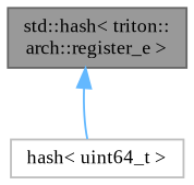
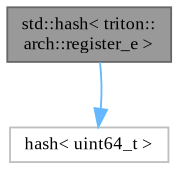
  digraph {
    fontname="Liberation Serif"
    node [fontname="Liberation Serif" fontsize=10 shape=box style=filled]
    n1 [color=gray40 fillcolor=grey60 fontcolor=black height=0.2 label="std::hash\< triton::\larch::register_e \>" width=0.4]
    n2 [color=grey75 fillcolor=white height=0.2 label="hash\< uint64_t \>" width=0.4]
-   n1 -> n2 [color=steelblue1 dir=back fontname="Liberation Serif" fontsize=10 labelfontname=Helvetica labelfontsize=10 style=solid]
+   n2 -> n1 [color=steelblue1 dir=back fontname="Liberation Serif" fontsize=10 labelfontname=Helvetica labelfontsize=10 style=solid]
  }
